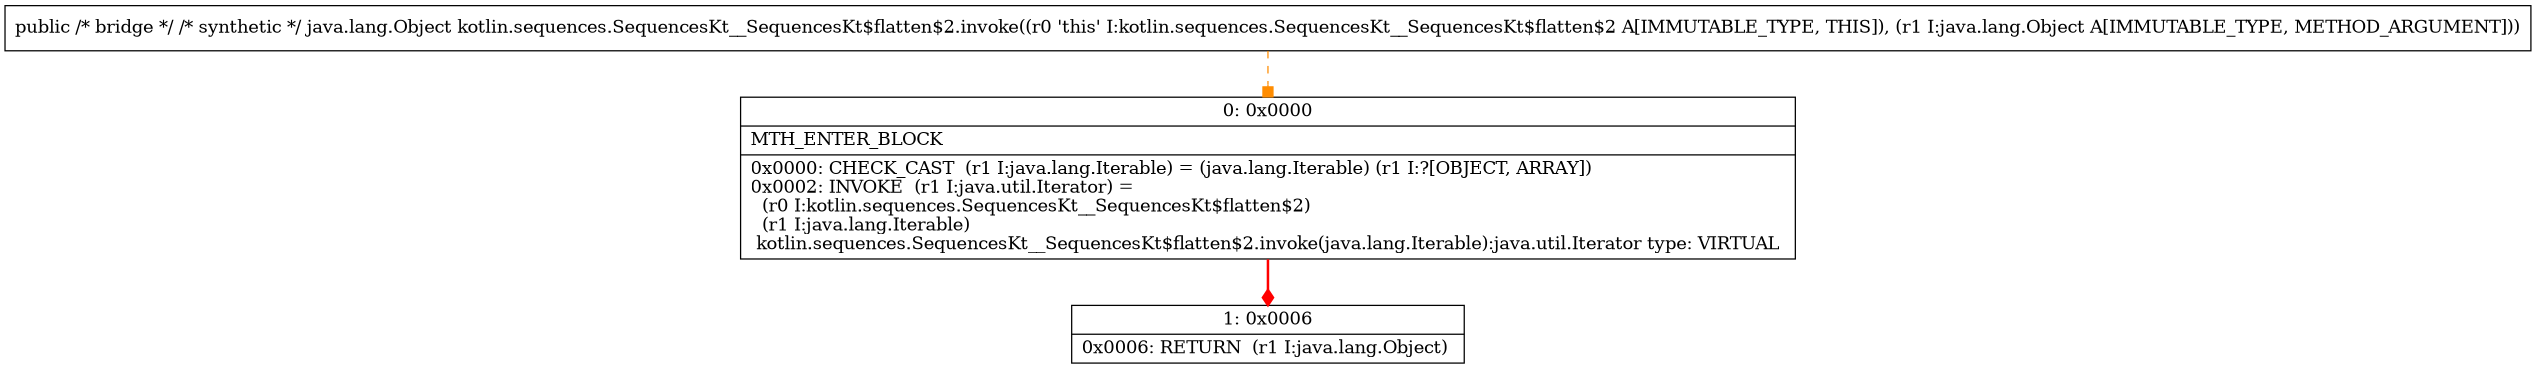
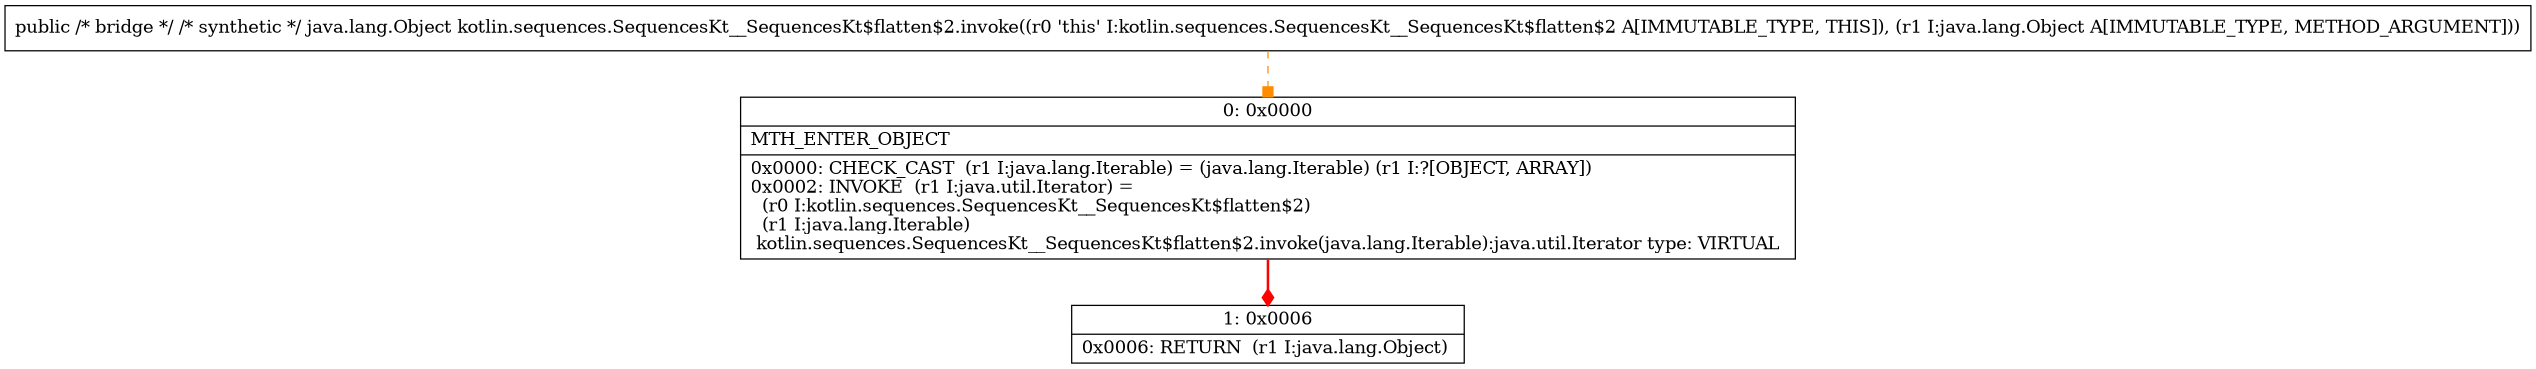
  digraph {
    node [shape=record]
-   n1 [label="{0\:\ 0x0000|MTH_ENTER_BLOCK\l|0x0000: CHECK_CAST  (r1 I:java.lang.Iterable) = (java.lang.Iterable) (r1 I:?[OBJECT, ARRAY]) \l0x0002: INVOKE  (r1 I:java.util.Iterator) = \l  (r0 I:kotlin.sequences.SequencesKt__SequencesKt$flatten$2)\l  (r1 I:java.lang.Iterable)\l kotlin.sequences.SequencesKt__SequencesKt$flatten$2.invoke(java.lang.Iterable):java.util.Iterator type: VIRTUAL \l}"]
+   n1 [label="{0\:\ 0x0000|MTH_ENTER_OBJECT\l|0x0000: CHECK_CAST  (r1 I:java.lang.Iterable) = (java.lang.Iterable) (r1 I:?[OBJECT, ARRAY]) \l0x0002: INVOKE  (r1 I:java.util.Iterator) = \l  (r0 I:kotlin.sequences.SequencesKt__SequencesKt$flatten$2)\l  (r1 I:java.lang.Iterable)\l kotlin.sequences.SequencesKt__SequencesKt$flatten$2.invoke(java.lang.Iterable):java.util.Iterator type: VIRTUAL \l}"]
    n2 [label="{1\:\ 0x0006|0x0006: RETURN  (r1 I:java.lang.Object) \l}"]
    n3 [label="{public \/* bridge *\/ \/* synthetic *\/ java.lang.Object kotlin.sequences.SequencesKt__SequencesKt$flatten$2.invoke((r0 'this' I:kotlin.sequences.SequencesKt__SequencesKt$flatten$2 A[IMMUTABLE_TYPE, THIS]), (r1 I:java.lang.Object A[IMMUTABLE_TYPE, METHOD_ARGUMENT])) }"]
    n1 -> n2 [color=red style=bold arrowhead=diamond]
    n3 -> n1 [color=darkorange style=dashed arrowhead=box]
  }
